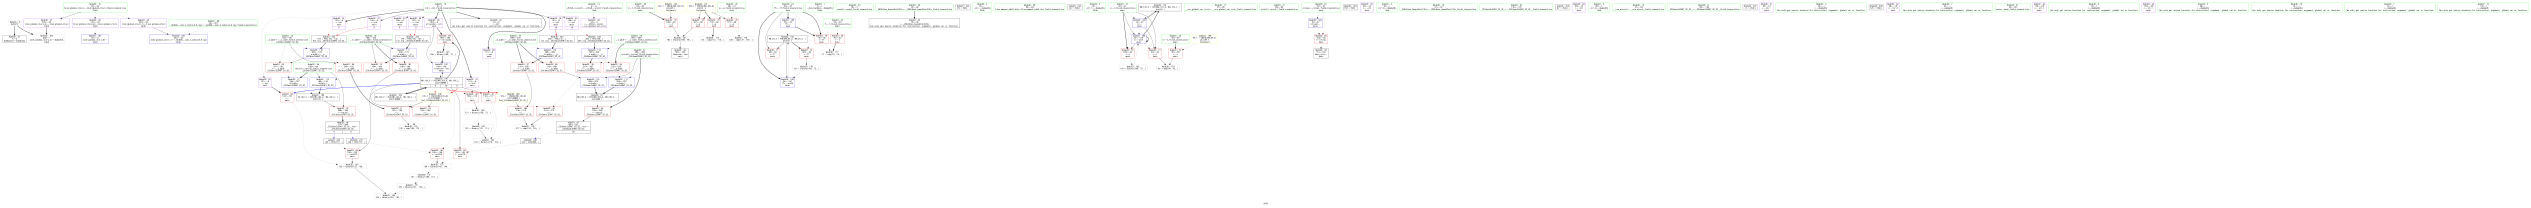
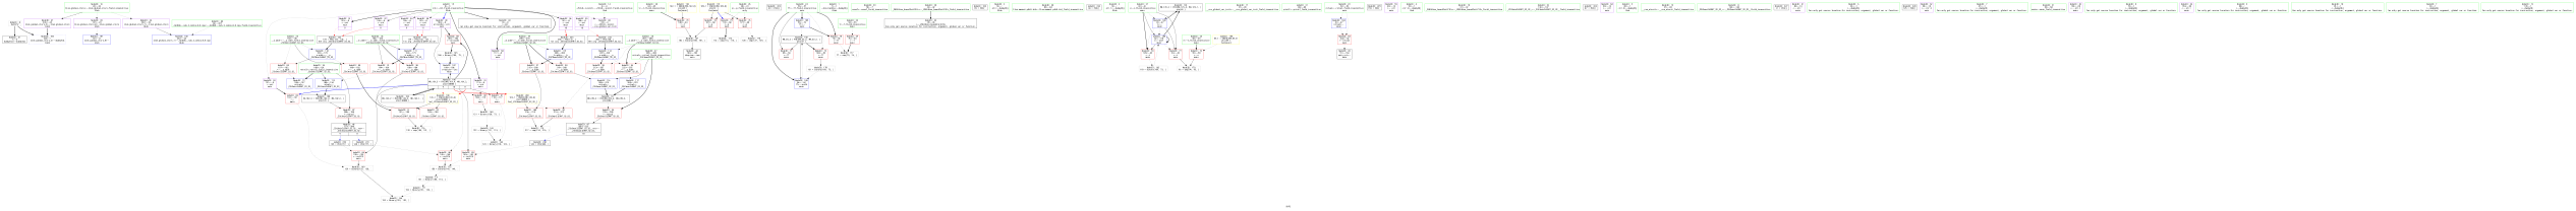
  digraph {
    fontname="Roboto Mono"
    label=SVFG
    node [color=green fontname="Roboto Mono" shape=record]
    edge [fontname="Roboto Mono" style=dotted]
    n1 [color=grey label="{NodeID: 0\nNullPtr}"]
    n2 [color=black label="{NodeID: 41\n2\<--3\ndummyVal\<--dummyVal\n}"]
    n3 [color=blue label="{NodeID: 103\n233\<--3\nllvm.global_ctors_2\<--dummyVal\nGlob }" style=dotted]
    n4 [color=black label="{NodeID: 180\nMR_18V_3 = PHI(MR_18V_4, MR_18V_2, )\npts\{181 \}\n}"]
    n5 [color=red label="{NodeID: 87\n200\<--180\n\<--retval\n_ZSt3minIiERKT_S2_S2_\n}"]
    n6 [color=black label="{NodeID: 46\n177\<--200\n_ZSt3minIiERKT_S2_S2__ret\<--\n_ZSt3minIiERKT_S2_S2_\n|{<s0>9|<s1>11}}"]
    n7 [color=black label="{NodeID: 229\n135 = PHI(177, )\n}"]
    n8 [color=black label="{NodeID: 231\n148 = PHI(177, )\n}"]
    n9 [color=red label="{NodeID: 97\n215\<--209\n\<--__b.addr\n_ZSt3maxIiERKT_S2_S2_\n}"]
    n10 [color=red label="{NodeID: 100\n216\<--215\n\<--\n_ZSt3maxIiERKT_S2_S2_\n}"]
    n11 [color=grey label="{NodeID: 175\n217 = cmp(214, 216, )\n}"]
    n12 [label="{NodeID: 14\n4\<--6\n_ZStL8__ioinit\<--_ZStL8__ioinit_field_insensitive\nGlob }"]
    n13 [color=purple label="{NodeID: 48\n33\<--4\n\<--_ZStL8__ioinit\n__cxx_global_var_init\n}"]
    n14 [color=blue label="{NodeID: 111\n184\<--179\n__b.addr\<--__b\n_ZSt3minIiERKT_S2_S2_\n}"]
    n15 [color=red label="{NodeID: 90\n188\<--184\n\<--__b.addr\n_ZSt3minIiERKT_S2_S2_\n}"]
    n16 [color=red label="{NodeID: 91\n194\<--184\n\<--__b.addr\n_ZSt3minIiERKT_S2_S2_\n}"]
    n17 [color=red label="{NodeID: 92\n189\<--188\n\<--\n_ZSt3minIiERKT_S2_S2_\n}"]
    n18 [color=blue label="{NodeID: 112\n180\<--194\nretval\<--\n_ZSt3minIiERKT_S2_S2_\n}"]
    n19 [color=grey label="{NodeID: 176\n192 = cmp(189, 191, )\n}"]
    n20 [label="{NodeID: 28\n64\<--65\nt\<--t_field_insensitive\nmain\n}"]
    n21 [color=red label="{NodeID: 79\n100\<--64\n\<--t\nmain\n}"]
    n22 [color=grey label="{NodeID: 167\n102 = Binary(100, 101, )\n}"]
    n23 [color=black label="{NodeID: 44\n103\<--102\nidxprom\<--rem\nmain\n}"]
    n24 [color=black label="{NodeID: 42\n12\<--8\n\<--cnt\nCan only get source location for instruction, argument, global var or function.}"]
+   n25 [color=black label="{NodeID: 222\n69 = PHI()\n}"]
    n26 [color=purple label="{NodeID: 56\n141\<--8\n\<--cnt\nmain\n|{<s0>10}}"]
    n27 [color=black label="{NodeID: 235\n204 = PHI(141, )\n1st arg _ZSt3maxIiERKT_S2_S2_ }"]
    n28 [color=blue label="{NodeID: 115\n209\<--204\n__b.addr\<--__b\n_ZSt3maxIiERKT_S2_S2_\n}"]
    n29 [color=red label="{NodeID: 98\n219\<--209\n\<--__b.addr\n_ZSt3maxIiERKT_S2_S2_\n}"]
    n30 [color=red label="{NodeID: 70\n75\<--56\n\<--TT\nmain\n}"]
    n31 [color=grey label="{NodeID: 177\n77 = cmp(75, 76, )\n}"]
    n32 [color=red label="{NodeID: 84\n138\<--135\n\<--call13\nmain\n}"]
    n33 [color=grey label="{NodeID: 169\n139 = Binary(132, 138, )\n}"]
    n34 [color=grey label="{NodeID: 166\n153 = Binary(139, 152, )\n}"]
    n35 [label="{NodeID: 1\n7\<--1\n__dso_handle\<--dummyObj\nGlob }"]
    n36 [color=black label="{NodeID: 181\nMR_25V_3 = PHI(MR_25V_4, MR_25V_2, )\npts\{206 \}\n}"]
    n37 [color=red label="{NodeID: 94\n225\<--205\n\<--retval\n_ZSt3maxIiERKT_S2_S2_\n}"]
    n38 [color=black label="{NodeID: 47\n202\<--225\n_ZSt3maxIiERKT_S2_S2__ret\<--\n_ZSt3maxIiERKT_S2_S2_\n|{<s0>10}}"]
    n39 [color=black label="{NodeID: 230\n142 = PHI(202, )\n}"]
    n40 [color=blue label="{NodeID: 116\n205\<--219\nretval\<--\n_ZSt3maxIiERKT_S2_S2_\n}"]
    n41 [label="{NodeID: 15\n8\<--13\ncnt\<--cnt_field_insensitive\nGlob }"]
    n42 [color=purple label="{NodeID: 49\n104\<--8\narrayidx\<--cnt\nmain\n}"]
    n43 [color=purple label="{NodeID: 50\n117\<--8\n\<--cnt\nmain\n}"]
    n44 [color=purple label="{NodeID: 51\n119\<--8\n\<--cnt\nmain\n}"]
    n45 [color=purple label="{NodeID: 52\n131\<--8\n\<--cnt\nmain\n}"]
    n46 [color=purple label="{NodeID: 53\n133\<--8\n\<--cnt\nmain\n|{<s0>9}}"]
    n47 [color=purple label="{NodeID: 54\n134\<--8\n\<--cnt\nmain\n|{<s0>9}}"]
    n48 [color=purple label="{NodeID: 55\n140\<--8\n\<--cnt\nmain\n|{<s0>10}}"]
    n49 [color=purple label="{NodeID: 57\n146\<--8\n\<--cnt\nmain\n|{<s0>11}}"]
    n50 [color=purple label="{NodeID: 58\n147\<--8\n\<--cnt\nmain\n|{<s0>11}}"]
    n51 [color=red label="{NodeID: 80\n105\<--104\n\<--arrayidx\nmain\n}"]
    n52 [color=blue label="{NodeID: 107\n104\<--106\narrayidx\<--inc\nmain\n}"]
    n53 [color=red label="{NodeID: 81\n118\<--117\n\<--\nmain\n}"]
    n54 [color=red label="{NodeID: 82\n120\<--119\n\<--\nmain\n}"]
    n55 [color=red label="{NodeID: 83\n132\<--131\n\<--\nmain\n}"]
    n56 [color=black label="{NodeID: 232\n178 = PHI(133, 146, )\n0th arg _ZSt3minIiERKT_S2_S2_ }"]
    n57 [color=black label="{NodeID: 233\n179 = PHI(134, 147, )\n1st arg _ZSt3minIiERKT_S2_S2_ }"]
    n58 [color=black label="{NodeID: 234\n203 = PHI(140, )\n0th arg _ZSt3maxIiERKT_S2_S2_ }"]
    n59 [color=grey label="{NodeID: 165\n106 = Binary(105, 73, )\n}"]
    n60 [color=black label="{NodeID: 186\nMR_16V_3 = PHI(MR_16V_4, MR_16V_2, )\npts\{130000 \}\n|{|<s9>9|<s10>10|<s11>11}}"]
    n61 [color=grey label="{NodeID: 164\n123 = Binary(118, 122, )\n}"]
    n62 [color=grey label="{NodeID: 168\n121 = Binary(120, 73, )\n}"]
    n63 [color=blue label="{NodeID: 110\n182\<--178\n__a.addr\<--__a\n_ZSt3minIiERKT_S2_S2_\n}"]
    n64 [color=blue label="{NodeID: 114\n207\<--203\n__a.addr\<--__a\n_ZSt3maxIiERKT_S2_S2_\n}"]
    n65 [label="{NodeID: 29\n70\<--71\nscanf\<--scanf_field_insensitive\n}"]
    n66 [color=black label="{NodeID: 43\n35\<--36\n\<--_ZNSt8ios_base4InitD1Ev\nCan only get source location for instruction, argument, global var or function.}"]
    n67 [color=black label="{NodeID: 223\n99 = PHI()\n}"]
    n68 [color=red label="{NodeID: 88\n190\<--182\n\<--__a.addr\n_ZSt3minIiERKT_S2_S2_\n}"]
    n69 [color=red label="{NodeID: 89\n197\<--182\n\<--__a.addr\n_ZSt3minIiERKT_S2_S2_\n}"]
    n70 [color=red label="{NodeID: 71\n85\<--56\n\<--TT\nmain\n}"]
    n71 [color=grey label="{NodeID: 163\n122 = Binary(121, 115, )\n}"]
    n72 [color=red label="{NodeID: 85\n145\<--142\n\<--call15\nmain\n}"]
    n73 [color=grey label="{NodeID: 172\n150 = Binary(145, 149, )\n}"]
    n74 [color=grey label="{NodeID: 173\n151 = Binary(150, 115, )\n}"]
    n75 [color=grey label="{NodeID: 171\n152 = Binary(151, 129, )\n}"]
    n76 [label="{NodeID: 2\n14\<--1\n.str\<--dummyObj\nGlob }"]
    n77 [color=black label="{NodeID: 182\nMR_6V_3 = PHI(MR_6V_4, MR_6V_2, )\npts\{57 \}\n}"]
    n78 [color=red label="{NodeID: 72\n160\<--56\n\<--TT\nmain\n}"]
    n79 [color=blue label="{NodeID: 109\n56\<--161\nTT\<--inc24\nmain\n}"]
    n80 [color=grey label="{NodeID: 170\n161 = Binary(160, 73, )\n}"]
    n81 [color=red label="{NodeID: 99\n214\<--213\n\<--\n_ZSt3maxIiERKT_S2_S2_\n}"]
    n82 [label="{NodeID: 16\n22\<--26\nllvm.global_ctors\<--llvm.global_ctors_field_insensitive\nGlob }"]
    n83 [color=purple label="{NodeID: 65\n231\<--22\nllvm.global_ctors_0\<--llvm.global_ctors\nGlob }"]
    n84 [color=purple label="{NodeID: 66\n232\<--22\nllvm.global_ctors_1\<--llvm.global_ctors\nGlob }"]
    n85 [color=purple label="{NodeID: 67\n233\<--22\nllvm.global_ctors_2\<--llvm.global_ctors\nGlob }"]
    n86 [color=blue label="{NodeID: 101\n231\<--23\nllvm.global_ctors_0\<--\nGlob }"]
    n87 [color=blue label="{NodeID: 102\n232\<--24\nllvm.global_ctors_1\<--_GLOBAL__sub_I_iskim_0_0.cpp\nGlob }"]
    n88 [color=blue label="{NodeID: 113\n180\<--197\nretval\<--\n_ZSt3minIiERKT_S2_S2_\n}"]
    n89 [label="{NodeID: 30\n83\<--84\nllvm.memset.p0i8.i64\<--llvm.memset.p0i8.i64_field_insensitive\n}"]
    n90 [color=black label="{NodeID: 224\n34 = PHI()\n}"]
    n91 [color=red label="{NodeID: 86\n149\<--148\n\<--call16\nmain\n}"]
    n92 [label="{NodeID: 3\n16\<--1\n.str.1\<--dummyObj\nGlob }"]
    n93 [color=black label="{NodeID: 183\nMR_12V_2 = PHI(MR_12V_4, MR_12V_1, )\npts\{63 \}\n}"]
    n94 [color=blue label="{NodeID: 106\n62\<--67\ni\<--\nmain\n}"]
    n95 [color=red label="{NodeID: 77\n94\<--62\n\<--i\nmain\n}"]
    n96 [color=red label="{NodeID: 78\n109\<--62\n\<--i\nmain\n}"]
    n97 [color=blue label="{NodeID: 108\n62\<--110\ni\<--inc7\nmain\n}"]
    n98 [color=grey label="{NodeID: 179\n96 = cmp(94, 95, )\n}"]
    n99 [color=grey label="{NodeID: 162\n110 = Binary(109, 73, )\n}"]
    n100 [label="{NodeID: 17\n27\<--28\n__cxx_global_var_init\<--__cxx_global_var_init_field_insensitive\n}"]
    n101 [color=red label="{NodeID: 95\n213\<--207\n\<--__a.addr\n_ZSt3maxIiERKT_S2_S2_\n}"]
    n102 [color=red label="{NodeID: 96\n222\<--207\n\<--__a.addr\n_ZSt3maxIiERKT_S2_S2_\n}"]
    n103 [color=blue label="{NodeID: 117\n205\<--222\nretval\<--\n_ZSt3maxIiERKT_S2_S2_\n}"]
    n104 [label="{NodeID: 31\n88\<--89\nprintf\<--printf_field_insensitive\n}"]
    n105 [color=black label="{NodeID: 45\n51\<--164\nmain_ret\<--\nmain\n}"]
    n106 [color=black label="{NodeID: 225\n155 = PHI()\n}"]
    n107 [color=purple label="{NodeID: 59\n68\<--14\n\<--.str\nmain\n}"]
    n108 [color=red label="{NodeID: 73\n95\<--58\n\<--n\nmain\n}"]
    n109 [label="{NodeID: 4\n18\<--1\n.str.2\<--dummyObj\nGlob }"]
    n110 [color=black label="{NodeID: 184\nMR_16V_2 = PHI(MR_16V_3, MR_16V_1, )\npts\{130000 \}\n}"]
    n111 [color=yellow label="{NodeID: 198\n16V_1 = ENCHI(MR_16V_0)\npts\{130000 \}\nFun[_ZSt3minIiERKT_S2_S2_]}" style=double]
    n112 [color=yellow label="{NodeID: 202\n16V_1 = ENCHI(MR_16V_0)\npts\{130000 \}\nFun[_ZSt3maxIiERKT_S2_S2_]}" style=double]
    n113 [color=red label="{NodeID: 93\n191\<--190\n\<--\n_ZSt3minIiERKT_S2_S2_\n}"]
    n114 [label="{NodeID: 18\n31\<--32\n_ZNSt8ios_base4InitC1Ev\<--_ZNSt8ios_base4InitC1Ev_field_insensitive\n}"]
    n115 [label="{NodeID: 32\n136\<--137\n_ZSt3minIiERKT_S2_S2_\<--_ZSt3minIiERKT_S2_S2__field_insensitive\n}"]
    n116 [color=black label="{NodeID: 226\n87 = PHI()\n}"]
    n117 [color=purple label="{NodeID: 60\n98\<--14\n\<--.str\nmain\n}"]
    n118 [color=red label="{NodeID: 74\n101\<--60\n\<--p\nmain\n}"]
    n119 [label="{NodeID: 5\n20\<--1\n.str.3\<--dummyObj\nGlob }"]
    n120 [label="{NodeID: 19\n37\<--38\n__cxa_atexit\<--__cxa_atexit_field_insensitive\n}"]
    n121 [label="{NodeID: 33\n143\<--144\n_ZSt3maxIiERKT_S2_S2_\<--_ZSt3maxIiERKT_S2_S2__field_insensitive\n}"]
    n122 [color=black label="{NodeID: 227\n91 = PHI()\n}"]
    n123 [color=purple label="{NodeID: 61\n86\<--16\n\<--.str.1\nmain\n}"]
    n124 [color=red label="{NodeID: 75\n113\<--60\n\<--p\nmain\n}"]
    n125 [color=grey label="{NodeID: 174\n114 = cmp(113, 115, )\n}"]
    n126 [label="{NodeID: 6\n23\<--1\n\<--dummyObj\nCan only get source location for instruction, argument, global var or function.}"]
    n127 [label="{NodeID: 20\n36\<--42\n_ZNSt8ios_base4InitD1Ev\<--_ZNSt8ios_base4InitD1Ev_field_insensitive\n}"]
    n128 [label="{NodeID: 34\n180\<--181\nretval\<--retval_field_insensitive\n_ZSt3minIiERKT_S2_S2_\n}"]
    n129 [color=black label="{NodeID: 228\n125 = PHI()\n}"]
    n130 [color=purple label="{NodeID: 62\n90\<--18\n\<--.str.2\nmain\n}"]
    n131 [color=red label="{NodeID: 76\n127\<--60\n\<--p\nmain\n}"]
    n132 [color=grey label="{NodeID: 178\n128 = cmp(127, 129, )\n}"]
    n133 [label="{NodeID: 7\n67\<--1\n\<--dummyObj\nCan only get source location for instruction, argument, global var or function.}"]
    n134 [color=blue label="{NodeID: 104\n52\<--67\nretval\<--\nmain\n}"]
    n135 [color=red label="{NodeID: 68\n164\<--52\n\<--retval\nmain\n}"]
    n136 [label="{NodeID: 21\n49\<--50\nmain\<--main_field_insensitive\n}"]
    n137 [label="{NodeID: 35\n182\<--183\n__a.addr\<--__a.addr_field_insensitive\n_ZSt3minIiERKT_S2_S2_\n}"]
    n138 [color=purple label="{NodeID: 63\n124\<--20\n\<--.str.3\nmain\n}"]
    n139 [label="{NodeID: 8\n73\<--1\n\<--dummyObj\nCan only get source location for instruction, argument, global var or function.}"]
    n140 [color=red label="{NodeID: 69\n76\<--54\n\<--T\nmain\n}"]
    n141 [color=blue label="{NodeID: 105\n56\<--73\nTT\<--\nmain\n}"]
    n142 [label="{NodeID: 22\n52\<--53\nretval\<--retval_field_insensitive\nmain\n}"]
    n143 [label="{NodeID: 36\n184\<--185\n__b.addr\<--__b.addr_field_insensitive\n_ZSt3minIiERKT_S2_S2_\n}"]
    n144 [color=purple label="{NodeID: 64\n154\<--20\n\<--.str.3\nmain\n}"]
    n145 [label="{NodeID: 9\n80\<--1\n\<--dummyObj\nCan only get source location for instruction, argument, global var or function.}"]
    n146 [label="{NodeID: 23\n54\<--55\nT\<--T_field_insensitive\nmain\n}"]
    n147 [label="{NodeID: 37\n205\<--206\nretval\<--retval_field_insensitive\n_ZSt3maxIiERKT_S2_S2_\n}"]
    n148 [label="{NodeID: 10\n81\<--1\n\<--dummyObj\nCan only get source location for instruction, argument, global var or function.}"]
    n149 [color=yellow label="{NodeID: 190\n8V_1 = ENCHI(MR_8V_0)\npts\{59 \}\nFun[main]}" style=double]
    n150 [label="{NodeID: 24\n56\<--57\nTT\<--TT_field_insensitive\nmain\n}"]
    n151 [label="{NodeID: 38\n207\<--208\n__a.addr\<--__a.addr_field_insensitive\n_ZSt3maxIiERKT_S2_S2_\n}"]
    n152 [label="{NodeID: 11\n82\<--1\n\<--dummyObj\nCan only get source location for instruction, argument, global var or function.}"]
    n153 [color=yellow label="{NodeID: 191\n10V_1 = ENCHI(MR_10V_0)\npts\{61 \}\nFun[main]}" style=double]
    n154 [label="{NodeID: 25\n58\<--59\nn\<--n_field_insensitive\nmain\n}"]
    n155 [label="{NodeID: 39\n209\<--210\n__b.addr\<--__b.addr_field_insensitive\n_ZSt3maxIiERKT_S2_S2_\n}"]
    n156 [label="{NodeID: 12\n115\<--1\n\<--dummyObj\nCan only get source location for instruction, argument, global var or function.}"]
    n157 [label="{NodeID: 26\n60\<--61\np\<--p_field_insensitive\nonly\n}"]
    n158 [label="{NodeID: 40\n24\<--227\n_GLOBAL__sub_I_iskim_0_0.cpp\<--_GLOBAL__sub_I_iskim_0_0.cpp_field_insensitive\n}"]
    n159 [color=yellow label="{NodeID: 193\n14V_1 = ENCHI(MR_14V_0)\npts\{65 \}\nFun[main]}" style=double]
    n160 [label="{NodeID: 27\n62\<--63\ni\<--i_field_insensitive\nmain\n}"]
    n1 -> n2 [style=bold]
    n1 -> n3 [style=bold]
    n4 -> n5 [style=solid]
    n5 -> n6 [style=bold]
    n6 -> n7 [color=blue style=solid tailport=s0]
    n6 -> n8 [color=blue tailport=s1]
    n7 -> n32
    n8 -> n91
    n9 -> n10 [style=solid]
    n10 -> n11 [style=solid]
    n12 -> n13
    n14 -> n15
    n14 -> n16 [style=bold]
    n15 -> n17 [style=solid]
    n16 -> n18
    n17 -> n19
    n18 -> n4 [style=bold]
    n20 -> n21 [style=bold]
    n21 -> n22 [style=solid]
    n22 -> n23 [style=solid]
    n26 -> n27 [color=red style=bold tailport=s0]
    n27 -> n28 [style=bold]
    n28 -> n9 [style=bold]
    n28 -> n29
    n29 -> n40 [style=solid]
    n30 -> n31
    n32 -> n33 [style=solid]
    n33 -> n34 [style=solid]
    n36 -> n37
    n37 -> n38 [style=solid]
    n38 -> n39 [color=blue tailport=s0]
    n39 -> n72
    n40 -> n36 [style=bold]
    n41 -> n24 [style=bold]
    n41 -> n26 [style=solid]
-   n41 -> n42 [style=bold]
+   n41 -> n42 [style=bold color=blue]
    n41 -> n43 [style=bold]
    n41 -> n44 [style=bold]
    n41 -> n45
    n41 -> n46 [style=bold]
    n41 -> n47
-   n41 -> n48
+   n41 -> n13
    n41 -> n49 [style=solid]
    n41 -> n50
    n42 -> n51 [style=bold]
    n42 -> n52 [style=solid]
    n43 -> n53
    n44 -> n54
    n45 -> n55 [style=bold]
    n46 -> n56 [color=red tailport=s0]
    n47 -> n57 [color=red tailport=s0]
    n48 -> n58 [color=red tailport=s0]
    n49 -> n56 [color=red style=solid tailport=s0]
    n50 -> n57 [color=red style=solid tailport=s0]
    n51 -> n59 [style=bold]
    n52 -> n60
    n53 -> n61
    n54 -> n62 [style=solid]
    n55 -> n33
    n56 -> n63 [style=bold]
    n57 -> n14 [style=bold]
    n58 -> n64 [style=bold]
    n59 -> n52 [style=bold]
    n60 -> n32 [style=solid]
    n60 -> n51 [style=bold]
    n60 -> n52 [style=solid]
    n60 -> n53 [style=solid]
    n60 -> n54
    n60 -> n55 [color=blue style=bold]
    n60 -> n72 [style=solid]
    n60 -> n91
    n60 -> n110 [style=bold]
    n60 -> n111 [color=red tailport=s9]
    n60 -> n111 [color=red style=bold tailport=s11]
    n60 -> n112 [color=red style=bold tailport=s10]
    n62 -> n71
    n63 -> n68
    n63 -> n69 [style=solid]
    n64 -> n101 [style=bold]
    n64 -> n102
    n68 -> n113 [style=bold]
    n69 -> n88
    n71 -> n61 [style=solid]
    n72 -> n73
    n73 -> n74
    n74 -> n75
    n75 -> n34
    n77 -> n70 [style=solid]
    n77 -> n78 [style=bold]
    n77 -> n79 [style=solid]
    n78 -> n80 [style=solid]
    n79 -> n77
    n80 -> n79
    n81 -> n11 [style=solid]
    n82 -> n83
    n82 -> n84
    n82 -> n85 [style=solid]
    n83 -> n86
    n84 -> n87 [style=solid]
    n85 -> n3 [style=bold]
    n88 -> n4
    n91 -> n73 [style=solid]
    n93 -> n94
    n94 -> n93 [style=bold]
    n94 -> n95 [style=solid]
    n94 -> n96
    n94 -> n97
    n95 -> n98 [style=solid]
    n96 -> n99
    n97 -> n93 [style=bold]
    n97 -> n95
    n97 -> n96 [style=solid]
    n97 -> n97 [style=bold]
    n99 -> n97
    n101 -> n81
    n102 -> n103
    n103 -> n36 [style=bold]
    n108 -> n98 [style=solid]
    n110 -> n60 [style=bold]
    n111 -> n17 [style=solid]
    n111 -> n113 [style=solid]
    n112 -> n10 [style=solid]
    n112 -> n81
    n113 -> n19 [style=solid]
    n118 -> n22 [style=solid]
    n124 -> n125 [style=bold]
    n127 -> n66 [style=bold]
    n128 -> n5 [style=solid]
    n128 -> n18 [style=solid]
    n128 -> n88 [style=bold]
    n131 -> n132
    n134 -> n135
    n135 -> n105
    n137 -> n63
    n137 -> n68 [style=solid]
    n137 -> n69
    n140 -> n31 [style=bold]
    n141 -> n30 [style=bold]
    n141 -> n77
    n142 -> n134
    n142 -> n135
    n143 -> n14 [style=solid]
    n143 -> n15 [style=bold]
    n143 -> n16 [style=solid]
    n146 -> n140
    n147 -> n37 [style=bold]
    n147 -> n40 [style=solid]
-   n147 -> n103
+   n147 -> n102
    n149 -> n108
    n150 -> n30 [style=bold]
    n150 -> n70 [style=solid]
    n150 -> n78
    n150 -> n79 [style=bold]
    n150 -> n141 [style=bold]
    n151 -> n64
    n151 -> n101
    n151 -> n102 [style=bold]
    n153 -> n118 [style=solid]
-   n153 -> n124 [style=bold]
+   n153 -> n124 [style=bold color=blue]
    n153 -> n131 [style=solid]
    n154 -> n108 [style=bold]
    n155 -> n9 [style=bold]
    n155 -> n28
    n155 -> n29 [style=bold]
    n157 -> n118
    n157 -> n124
    n157 -> n131
    n158 -> n87
    n159 -> n21 [style=solid]
    n160 -> n94
    n160 -> n95 [style=solid]
    n160 -> n96 [style=bold]
    n160 -> n97 [style=solid]
  }
